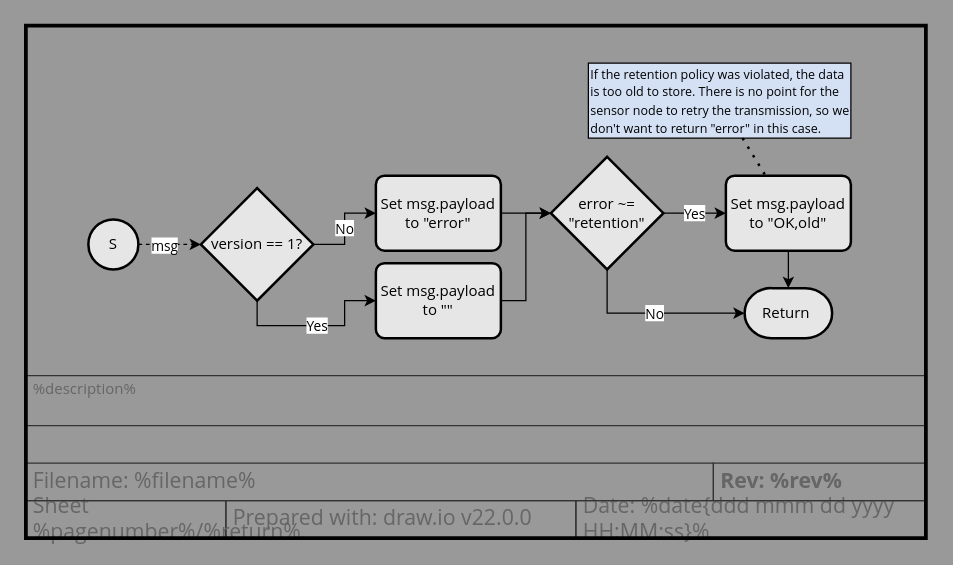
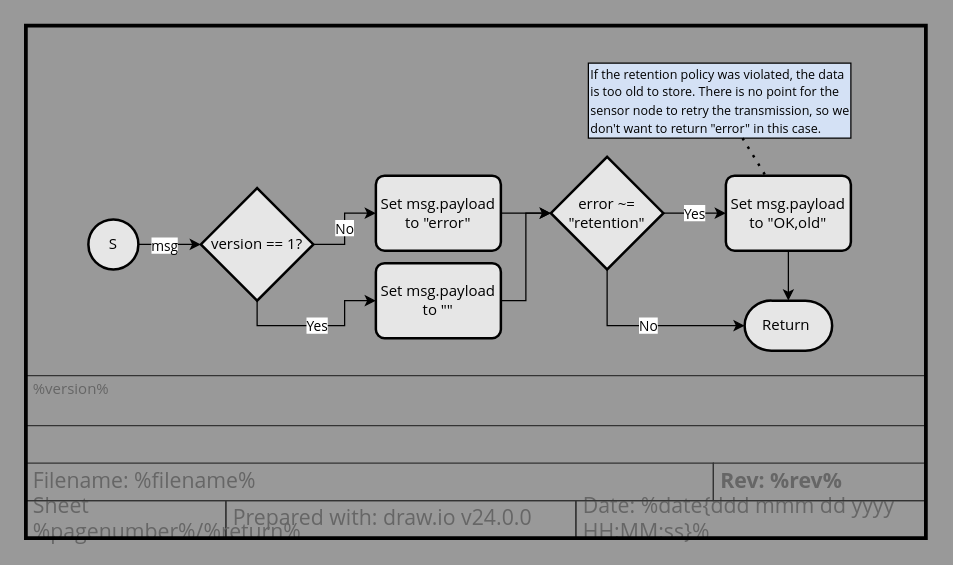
  <mxCell id="0" value="" />
  <mxCell id="1" value="Title Block" style="locked=1;" parent="0" />
- <mxCell id="2" value="Prepared with: draw.io v22.0.0" style="strokeWidth=1;shadow=0;dashed=0;align=center;html=1;shape=mxgraph.mockup.text.textBox;fontColor=#666666;align=left;fontSize=17;spacingLeft=4;spacingTop=-3;whiteSpace=wrap;strokeColor=#333333;mainText=;fillColor=none;fontFamily=Open Sans;movable=1;resizable=1;rotatable=1;deletable=1;editable=1;locked=0;connectable=1;" parent="1" vertex="1"><mxGeometry x="180" y="400" width="280" height="30" as="geometry" /></mxCell>
+ <mxCell id="2" value="Prepared with: draw.io v24.0.0" style="strokeWidth=1;shadow=0;dashed=0;align=center;html=1;shape=mxgraph.mockup.text.textBox;fontColor=#666666;align=left;fontSize=17;spacingLeft=4;spacingTop=-3;whiteSpace=wrap;strokeColor=#333333;mainText=;fillColor=none;fontFamily=Open Sans;movable=1;resizable=1;rotatable=1;deletable=1;editable=1;locked=0;connectable=1;" parent="1" vertex="1"><mxGeometry x="180" y="400" width="280" height="30" as="geometry" /></mxCell>
  <mxCell id="3" value="&lt;div align=&quot;left&quot;&gt;Sheet %pagenumber%/%return%&lt;/div&gt;" style="strokeWidth=1;shadow=0;dashed=0;align=left;html=1;shape=mxgraph.mockup.text.textBox;fontColor=#666666;align=left;fontSize=17;spacingLeft=4;spacingTop=-3;whiteSpace=wrap;strokeColor=#333333;mainText=;fillColor=none;fontFamily=Open Sans;movable=1;resizable=1;rotatable=1;deletable=1;editable=1;locked=0;connectable=1;" parent="1" vertex="1"><mxGeometry x="20" y="400" width="160" height="30" as="geometry" /></mxCell>
  <mxCell id="4" value="Date: &lt;font style=&quot;font-size: 17px;&quot;&gt;%date{ddd mmm dd yyyy HH:MM:ss}%&lt;/font&gt;" style="strokeWidth=1;shadow=0;dashed=0;align=center;html=1;shape=mxgraph.mockup.text.textBox;fontColor=#666666;align=left;fontSize=17;spacingLeft=4;spacingTop=-3;whiteSpace=wrap;strokeColor=#333333;mainText=;fillColor=none;fontFamily=Open Sans;movable=1;resizable=1;rotatable=1;deletable=1;editable=1;locked=0;connectable=1;" parent="1" vertex="1"><mxGeometry x="460" y="400" width="280" height="30" as="geometry" /></mxCell>
  <mxCell id="5" value="Filename: %filename%" style="strokeWidth=1;shadow=0;dashed=0;align=center;html=1;shape=mxgraph.mockup.text.textBox;fontColor=#666666;align=left;fontSize=17;spacingLeft=4;spacingTop=-3;whiteSpace=wrap;strokeColor=#333333;mainText=;fillColor=none;fontFamily=Open Sans;movable=1;resizable=1;rotatable=1;deletable=1;editable=1;locked=0;connectable=1;" parent="1" vertex="1"><mxGeometry x="20" y="370" width="550" height="30" as="geometry" /></mxCell>
- <mxCell id="6" value="&lt;div align=&quot;left&quot;&gt;%description%&lt;/div&gt;" style="strokeWidth=1;shadow=0;dashed=0;html=1;shape=mxgraph.mockup.text.textBox;fontColor=#666666;align=left;verticalAlign=top;fontSize=12;spacingLeft=4;spacingTop=-3;whiteSpace=wrap;strokeColor=#333333;mainText=;fillColor=none;fontFamily=Open Sans;movable=1;resizable=1;rotatable=1;deletable=1;editable=1;locked=0;connectable=1;" parent="1" vertex="1"><mxGeometry x="20" y="300" width="720" height="40" as="geometry" /></mxCell>
+ <mxCell id="6" value="&lt;div align=&quot;left&quot;&gt;%version%&lt;/div&gt;" style="strokeWidth=1;shadow=0;dashed=0;html=1;shape=mxgraph.mockup.text.textBox;fontColor=#666666;align=left;verticalAlign=top;fontSize=12;spacingLeft=4;spacingTop=-3;whiteSpace=wrap;strokeColor=#333333;mainText=;fillColor=none;fontFamily=Open Sans;movable=1;resizable=1;rotatable=1;deletable=1;editable=1;locked=0;connectable=1;" parent="1" vertex="1"><mxGeometry x="20" y="300" width="720" height="40" as="geometry" /></mxCell>
  <mxCell id="7" value="&lt;b&gt;Rev: %rev%&lt;br&gt;&lt;/b&gt;" style="strokeWidth=1;shadow=0;dashed=0;align=center;html=1;shape=mxgraph.mockup.text.textBox;fontColor=#666666;align=left;fontSize=17;spacingLeft=4;spacingTop=-3;whiteSpace=wrap;strokeColor=#333333;mainText=;fillColor=none;fontFamily=Open Sans;movable=1;resizable=1;rotatable=1;deletable=1;editable=1;locked=0;connectable=1;" parent="1" vertex="1"><mxGeometry x="570" y="370" width="170" height="30" as="geometry" /></mxCell>
  <mxCell id="8" value="Drawing Frame" style="locked=1;" parent="0" />
  <mxCell id="9" value="" style="rounded=0;whiteSpace=wrap;html=1;fillColor=none;strokeWidth=3;movable=1;resizable=1;rotatable=1;deletable=1;editable=1;locked=0;connectable=1;" parent="8" vertex="1"><mxGeometry x="20" y="20" width="720" height="410" as="geometry" /></mxCell>
  <mxCell id="10" value="Document" parent="0" />
  <mxCell id="11" value="S" style="strokeWidth=2;html=1;shape=mxgraph.flowchart.start_2;whiteSpace=wrap;fillColor=#E6E6E6;fontFamily=Open Sans;" parent="10" vertex="1"><mxGeometry x="70" y="175" width="40" height="40" as="geometry" /></mxCell>
  <mxCell id="12" value="&lt;div style=&quot;&quot;&gt;&lt;span style=&quot;font-size: 10px; background-color: initial;&quot;&gt;If the retention policy was violated, the data is too old to store. There is no point for the sensor node to retry the transmission, so we don't want to return &quot;error&quot; in this case.&lt;/span&gt;&lt;/div&gt;" style="rounded=0;whiteSpace=wrap;html=1;align=left;fillColor=#D4E1F5;fontFamily=Open Sans;" parent="10" vertex="1"><mxGeometry x="470" y="50" width="210" height="60" as="geometry" /></mxCell>
  <mxCell id="13" value="" style="endArrow=none;dashed=1;html=1;dashPattern=1 3;strokeWidth=2;rounded=0;fontFamily=Open Sans;" parent="10" source="12" target="28" edge="1"><mxGeometry width="50" height="50" relative="1" as="geometry"><mxPoint x="560" y="330" as="sourcePoint" /><mxPoint x="610" y="280" as="targetPoint" /></mxGeometry></mxCell>
- <mxCell id="14" value="Return&amp;nbsp;" style="strokeWidth=2;html=1;shape=mxgraph.flowchart.terminator;whiteSpace=wrap;fillColor=#E6E6E6;fontFamily=Open Sans;" parent="10" vertex="1"><mxGeometry x="595" y="230" width="70" height="40" as="geometry" /></mxCell>
- <mxCell id="15" value="" style="edgeStyle=orthogonalEdgeStyle;rounded=0;orthogonalLoop=1;jettySize=auto;html=1;fontFamily=Open Sans;dashed=1;" edge="1" parent="10" source="11" target="19"><mxGeometry relative="1" as="geometry"><mxPoint x="110" y="170" as="sourcePoint" /><mxPoint x="240" y="-50" as="targetPoint" /></mxGeometry></mxCell>
+ <mxCell id="14" value="Return&amp;nbsp;" style="strokeWidth=2;html=1;shape=mxgraph.flowchart.terminator;whiteSpace=wrap;fillColor=#E6E6E6;fontFamily=Open Sans;" parent="10" vertex="1"><mxGeometry x="595" y="240" width="70" height="40" as="geometry" /></mxCell>
+ <mxCell id="15" value="" style="edgeStyle=orthogonalEdgeStyle;rounded=0;orthogonalLoop=1;jettySize=auto;html=1;fontFamily=Open Sans;" edge="1" parent="10" source="11" target="19"><mxGeometry relative="1" as="geometry"><mxPoint x="110" y="170" as="sourcePoint" /><mxPoint x="240" y="-50" as="targetPoint" /></mxGeometry></mxCell>
  <mxCell id="16" value="msg" style="edgeLabel;html=1;align=center;verticalAlign=middle;resizable=0;points=[];fontFamily=Open Sans;" vertex="1" connectable="0" parent="15"><mxGeometry x="-0.624" relative="1" as="geometry"><mxPoint x="11" as="offset" /></mxGeometry></mxCell>
  <mxCell id="17" style="edgeStyle=orthogonalEdgeStyle;rounded=0;orthogonalLoop=1;jettySize=auto;html=1;fontFamily=Open Sans;" edge="1" parent="10" source="24" target="22"><mxGeometry relative="1" as="geometry" /></mxCell>
  <mxCell id="18" value="Yes" style="edgeStyle=orthogonalEdgeStyle;rounded=0;orthogonalLoop=1;jettySize=auto;html=1;exitX=0.5;exitY=1;exitDx=0;exitDy=0;exitPerimeter=0;fontFamily=Open Sans;" edge="1" parent="10" source="19" target="25"><mxGeometry relative="1" as="geometry" /></mxCell>
  <mxCell id="19" value="version == 1?" style="strokeWidth=2;html=1;shape=mxgraph.flowchart.decision;whiteSpace=wrap;fillColor=#E6E6E6;fontFamily=Open Sans;verticalAlign=middle;" parent="10" vertex="1"><mxGeometry x="160" y="150" width="90" height="90" as="geometry" /></mxCell>
  <mxCell id="20" style="edgeStyle=orthogonalEdgeStyle;rounded=0;orthogonalLoop=1;jettySize=auto;html=1;fontFamily=Open Sans;" edge="1" parent="10" source="28" target="14"><mxGeometry relative="1" as="geometry" /></mxCell>
  <mxCell id="21" value="No" style="edgeStyle=orthogonalEdgeStyle;rounded=0;orthogonalLoop=1;jettySize=auto;html=1;fontFamily=Open Sans;exitX=0.5;exitY=1;exitDx=0;exitDy=0;exitPerimeter=0;entryX=0;entryY=0.5;entryDx=0;entryDy=0;entryPerimeter=0;" edge="1" parent="10" source="22" target="14"><mxGeometry relative="1" as="geometry" /></mxCell>
  <mxCell id="22" value="error ~= &quot;retention&quot;" style="strokeWidth=2;html=1;shape=mxgraph.flowchart.decision;whiteSpace=wrap;fillColor=#E6E6E6;fontFamily=Open Sans;verticalAlign=middle;" vertex="1" parent="10"><mxGeometry x="440" y="125" width="90" height="90" as="geometry" /></mxCell>
  <mxCell id="23" value="No" style="edgeStyle=orthogonalEdgeStyle;rounded=0;orthogonalLoop=1;jettySize=auto;html=1;fontFamily=Open Sans;" edge="1" parent="10" source="19" target="24"><mxGeometry relative="1" as="geometry"><mxPoint x="250" y="170" as="sourcePoint" /><mxPoint x="370" y="170" as="targetPoint" /></mxGeometry></mxCell>
  <mxCell id="24" value="Set msg.payload to &quot;error&quot;" style="rounded=1;whiteSpace=wrap;html=1;absoluteArcSize=1;arcSize=14;strokeWidth=2;fillColor=#E6E6E6;fontFamily=Open Sans;" parent="10" vertex="1"><mxGeometry x="300" y="140" width="100" height="60" as="geometry" /></mxCell>
  <mxCell id="25" value="Set msg.payload to &quot;&quot;" style="rounded=1;whiteSpace=wrap;html=1;absoluteArcSize=1;arcSize=14;strokeWidth=2;fillColor=#E6E6E6;fontFamily=Open Sans;" vertex="1" parent="10"><mxGeometry x="300" y="210" width="100" height="60" as="geometry" /></mxCell>
  <mxCell id="26" style="edgeStyle=orthogonalEdgeStyle;rounded=0;orthogonalLoop=1;jettySize=auto;html=1;entryX=0;entryY=0.5;entryDx=0;entryDy=0;entryPerimeter=0;fontFamily=Open Sans;" edge="1" parent="10" source="25" target="22"><mxGeometry relative="1" as="geometry" /></mxCell>
  <mxCell id="27" value="Yes" style="edgeStyle=orthogonalEdgeStyle;rounded=0;orthogonalLoop=1;jettySize=auto;html=1;fontFamily=Open Sans;" edge="1" parent="10" source="22" target="28"><mxGeometry relative="1" as="geometry"><mxPoint x="530" y="170" as="sourcePoint" /><mxPoint x="830" y="170" as="targetPoint" /></mxGeometry></mxCell>
  <mxCell id="28" value="Set msg.payload to &quot;OK,old&quot;" style="rounded=1;whiteSpace=wrap;html=1;absoluteArcSize=1;arcSize=14;strokeWidth=2;fillColor=#E6E6E6;fontFamily=Open Sans;" vertex="1" parent="10"><mxGeometry x="580" y="140" width="100" height="60" as="geometry" /></mxCell>
